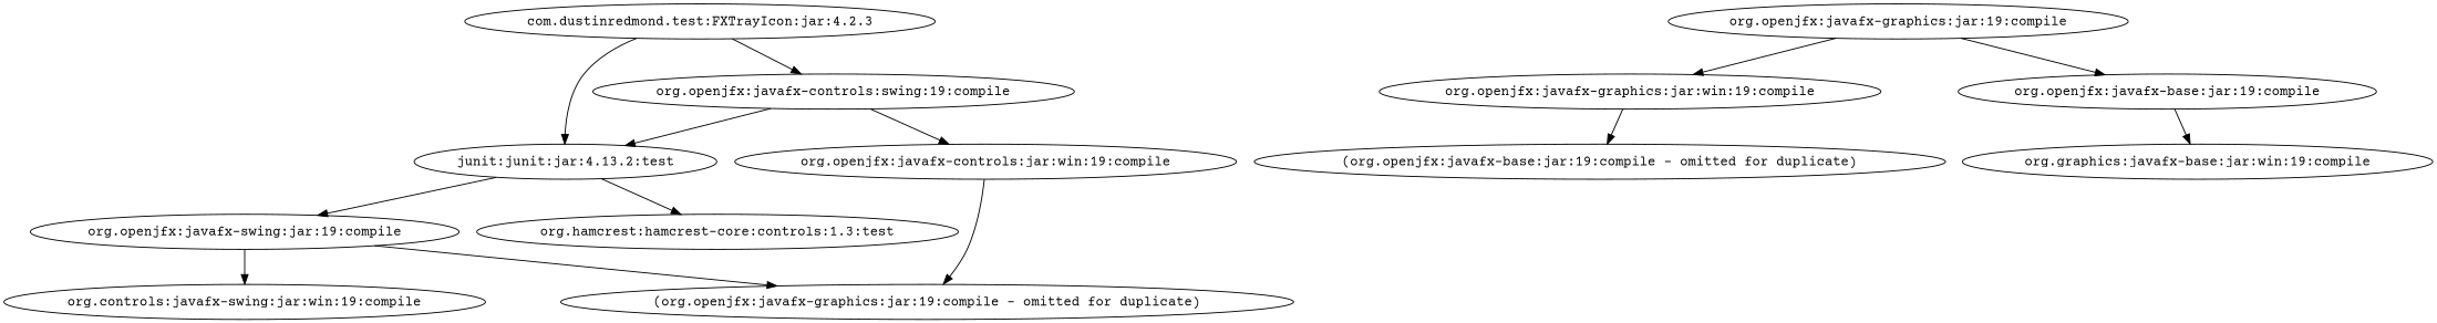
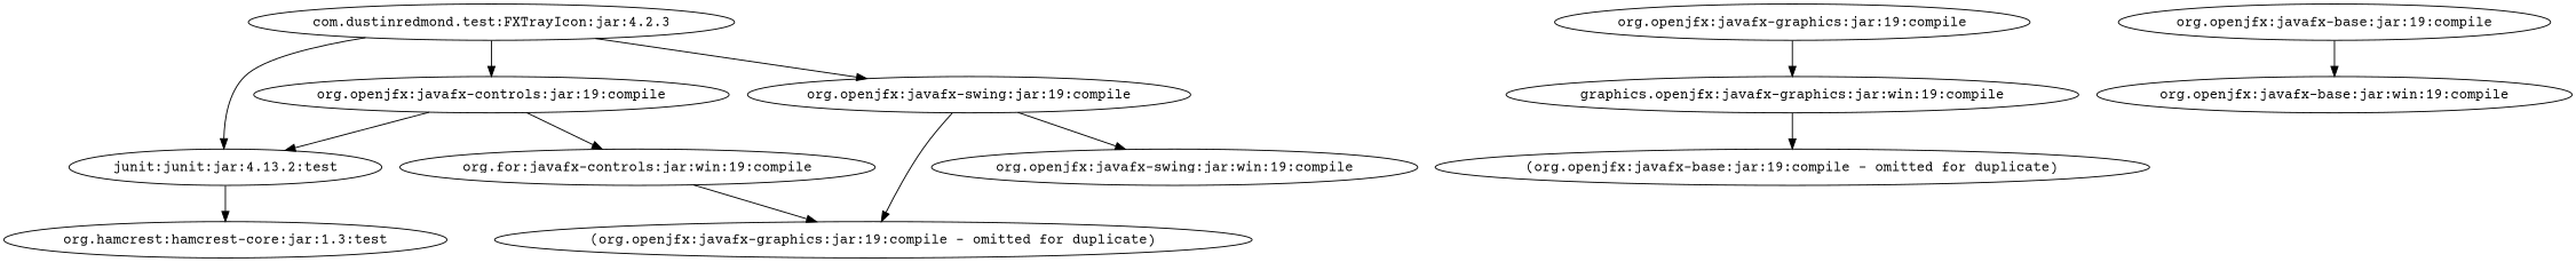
  digraph {
    fontname="Courier Prime"
    node [fontname="Courier Prime"]
    edge [fontname="Courier Prime"]
    n1 [label="com.dustinredmond.test:FXTrayIcon:jar:4.2.3"]
    "junit:junit:jar:4.13.2:test"
-   "org.openjfx:javafx-controls:jar:19:compile" [label="org.openjfx:javafx-controls:swing:19:compile"]
+   "org.openjfx:javafx-controls:jar:19:compile"
    "org.openjfx:javafx-swing:jar:19:compile"
-   "org.hamcrest:hamcrest-core:jar:1.3:test" [label="org.hamcrest:hamcrest-core:controls:1.3:test"]
-   "org.openjfx:javafx-controls:jar:win:19:compile"
+   "org.hamcrest:hamcrest-core:jar:1.3:test"
+   "org.openjfx:javafx-controls:jar:win:19:compile" [label="org.for:javafx-controls:jar:win:19:compile"]
    "(org.openjfx:javafx-graphics:jar:19:compile - omitted for duplicate)"
-   "org.openjfx:javafx-swing:jar:win:19:compile" [label="org.controls:javafx-swing:jar:win:19:compile"]
+   "org.openjfx:javafx-swing:jar:win:19:compile"
    "org.openjfx:javafx-graphics:jar:19:compile"
-   "org.openjfx:javafx-graphics:jar:win:19:compile"
+   "org.openjfx:javafx-graphics:jar:win:19:compile" [label="graphics.openjfx:javafx-graphics:jar:win:19:compile"]
    "org.openjfx:javafx-base:jar:19:compile"
    "(org.openjfx:javafx-base:jar:19:compile - omitted for duplicate)"
-   "org.openjfx:javafx-base:jar:win:19:compile" [label="org.graphics:javafx-base:jar:win:19:compile"]
+   "org.openjfx:javafx-base:jar:win:19:compile"
    n1 -> "junit:junit:jar:4.13.2:test"
    n1 -> "org.openjfx:javafx-controls:jar:19:compile"
-   "junit:junit:jar:4.13.2:test" -> "org.openjfx:javafx-swing:jar:19:compile"
+   n1 -> "org.openjfx:javafx-swing:jar:19:compile"
    "junit:junit:jar:4.13.2:test" -> "org.hamcrest:hamcrest-core:jar:1.3:test"
    "org.openjfx:javafx-controls:jar:19:compile" -> "junit:junit:jar:4.13.2:test"
    "org.openjfx:javafx-controls:jar:19:compile" -> "org.openjfx:javafx-controls:jar:win:19:compile"
    "org.openjfx:javafx-swing:jar:19:compile" -> "(org.openjfx:javafx-graphics:jar:19:compile - omitted for duplicate)"
    "org.openjfx:javafx-swing:jar:19:compile" -> "org.openjfx:javafx-swing:jar:win:19:compile"
    "org.openjfx:javafx-controls:jar:win:19:compile" -> "(org.openjfx:javafx-graphics:jar:19:compile - omitted for duplicate)"
    "org.openjfx:javafx-graphics:jar:19:compile" -> "org.openjfx:javafx-graphics:jar:win:19:compile"
-   "org.openjfx:javafx-graphics:jar:19:compile" -> "org.openjfx:javafx-base:jar:19:compile"
    "org.openjfx:javafx-graphics:jar:win:19:compile" -> "(org.openjfx:javafx-base:jar:19:compile - omitted for duplicate)"
    "org.openjfx:javafx-base:jar:19:compile" -> "org.openjfx:javafx-base:jar:win:19:compile"
  }
